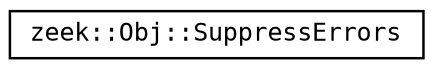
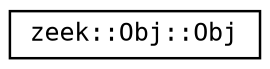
  digraph {
    rankdir=LR
    fontname="DejaVu Sans Mono"
-   n1 [color=black fillcolor=white fontname="DejaVu Sans Mono" fontsize=10 height=0.2 label="zeek::Obj::SuppressErrors" shape=record style=filled width=0.4]
+   n1 [color=black fillcolor=white fontname="DejaVu Sans Mono" fontsize=10 height=0.2 label="zeek::Obj::Obj" shape=record style=filled width=0.4]
  }
